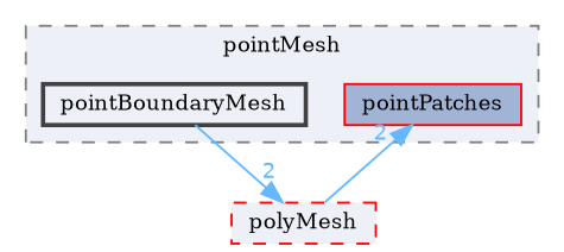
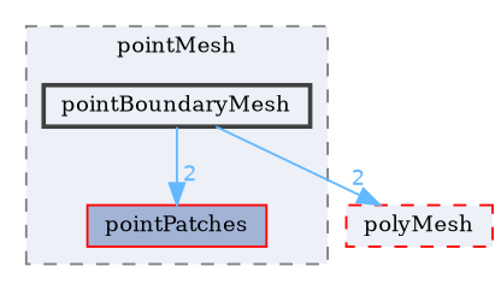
  digraph {
    compound=true
    fontname="DejaVu Serif"
    node [color=red fillcolor="#edf0f7" fontname="DejaVu Serif" fontsize=10 shape=box]
    edge [color=steelblue1 fontcolor=steelblue1 fontname="DejaVu Serif" fontsize=10 headlabel=2 labeldistance=1.5 labelfontname=Helvetica labelfontsize=10]
    n1 [fillcolor="#a2b4d6" height=0.2 label=pointPatches style=filled width=0.4]
    n2 [color=grey25 height=0.2 label=pointBoundaryMesh style="filled,bold" width=0.4]
    n3 [height=0.2 label=polyMesh style="filled,dashed" width=0.4]
    subgraph cluster_1 {
      bgcolor="#edf0f7"
      fontsize=10
      label=pointMesh
      pencolor=grey50
      style="filled,dashed"
      n1
      n2
    }
-   n3 -> n1
+   n2 -> n1
    n2 -> n3
  }
